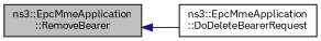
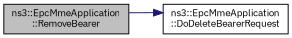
  digraph {
    rankdir=LR
    fontname="IBM Plex Sans"
    node [color=black fontname="IBM Plex Sans" fontsize=10 shape=record style=filled]
    n1 [fillcolor=grey75 fontcolor=black height=0.2 label="ns3::EpcMmeApplication\l::RemoveBearer" width=0.4]
    n2 [fillcolor=white height=0.2 label="ns3::EpcMmeApplication\l::DoDeleteBearerRequest" width=0.4]
-   n1 -> n2 [color=midnightblue dir=back fontname="IBM Plex Sans" fontsize=10 labelfontname=Helvetica labelfontsize=10 style=solid]
+   n2 -> n1 [color=midnightblue dir=back fontname="IBM Plex Sans" fontsize=10 labelfontname=Helvetica labelfontsize=10 style=solid]
  }
